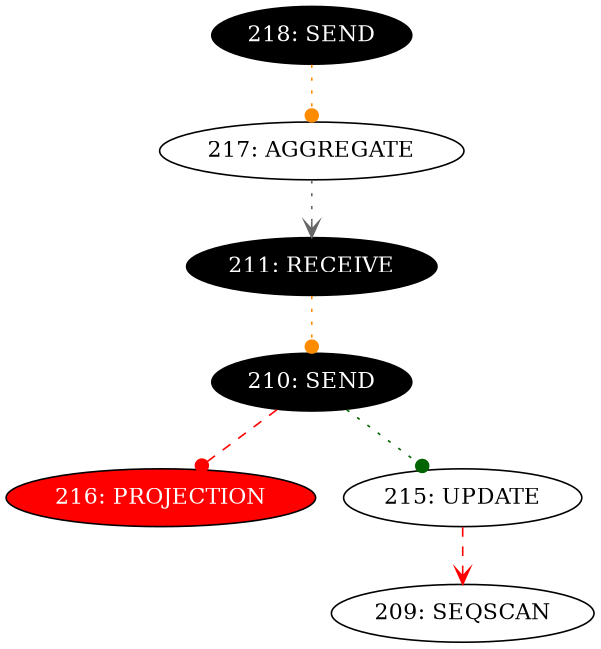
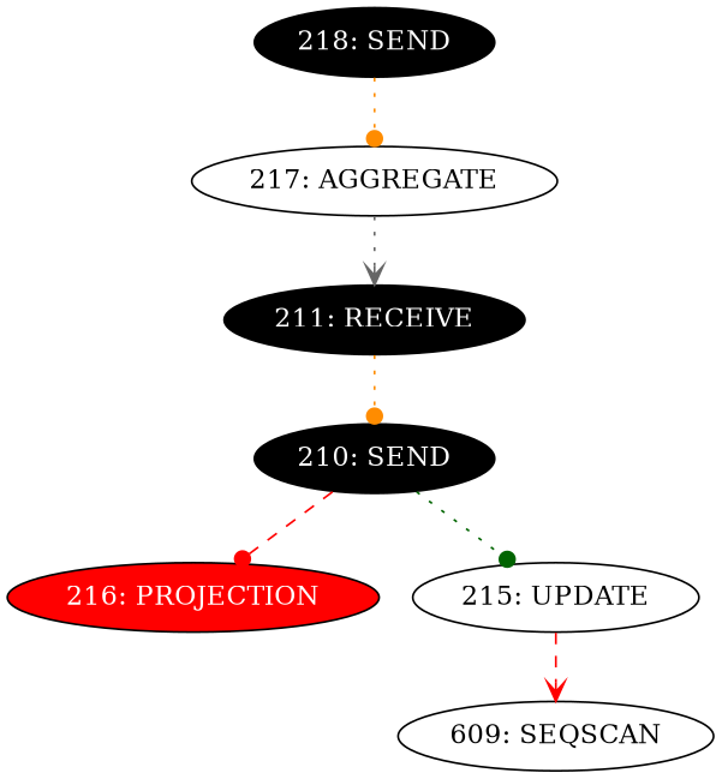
  digraph {
    node [fontcolor=white style=filled]
    edge [arrowhead=dot color=red style=dotted]
-   n1 [label="209: SEQSCAN" fontcolor="" style=""]
+   n1 [label="609: SEQSCAN" fontcolor="" style=""]
    n2 [fillcolor=red label="216: PROJECTION"]
    n3 [label="215: UPDATE" fontcolor="" style=""]
    n4 [fillcolor=black label="210: SEND"]
    n5 [fillcolor=black label="211: RECEIVE"]
    n6 [label="217: AGGREGATE" fontcolor="" style=""]
    n7 [fillcolor=black label="218: SEND"]
    n3 -> n1 [arrowhead=vee style=dashed]
    n4 -> n2 [style=dashed]
    n4 -> n3 [color=darkgreen]
    n5 -> n4 [color=darkorange]
    n6 -> n5 [arrowhead=vee color=gray40]
    n7 -> n6 [color=darkorange]
  }
